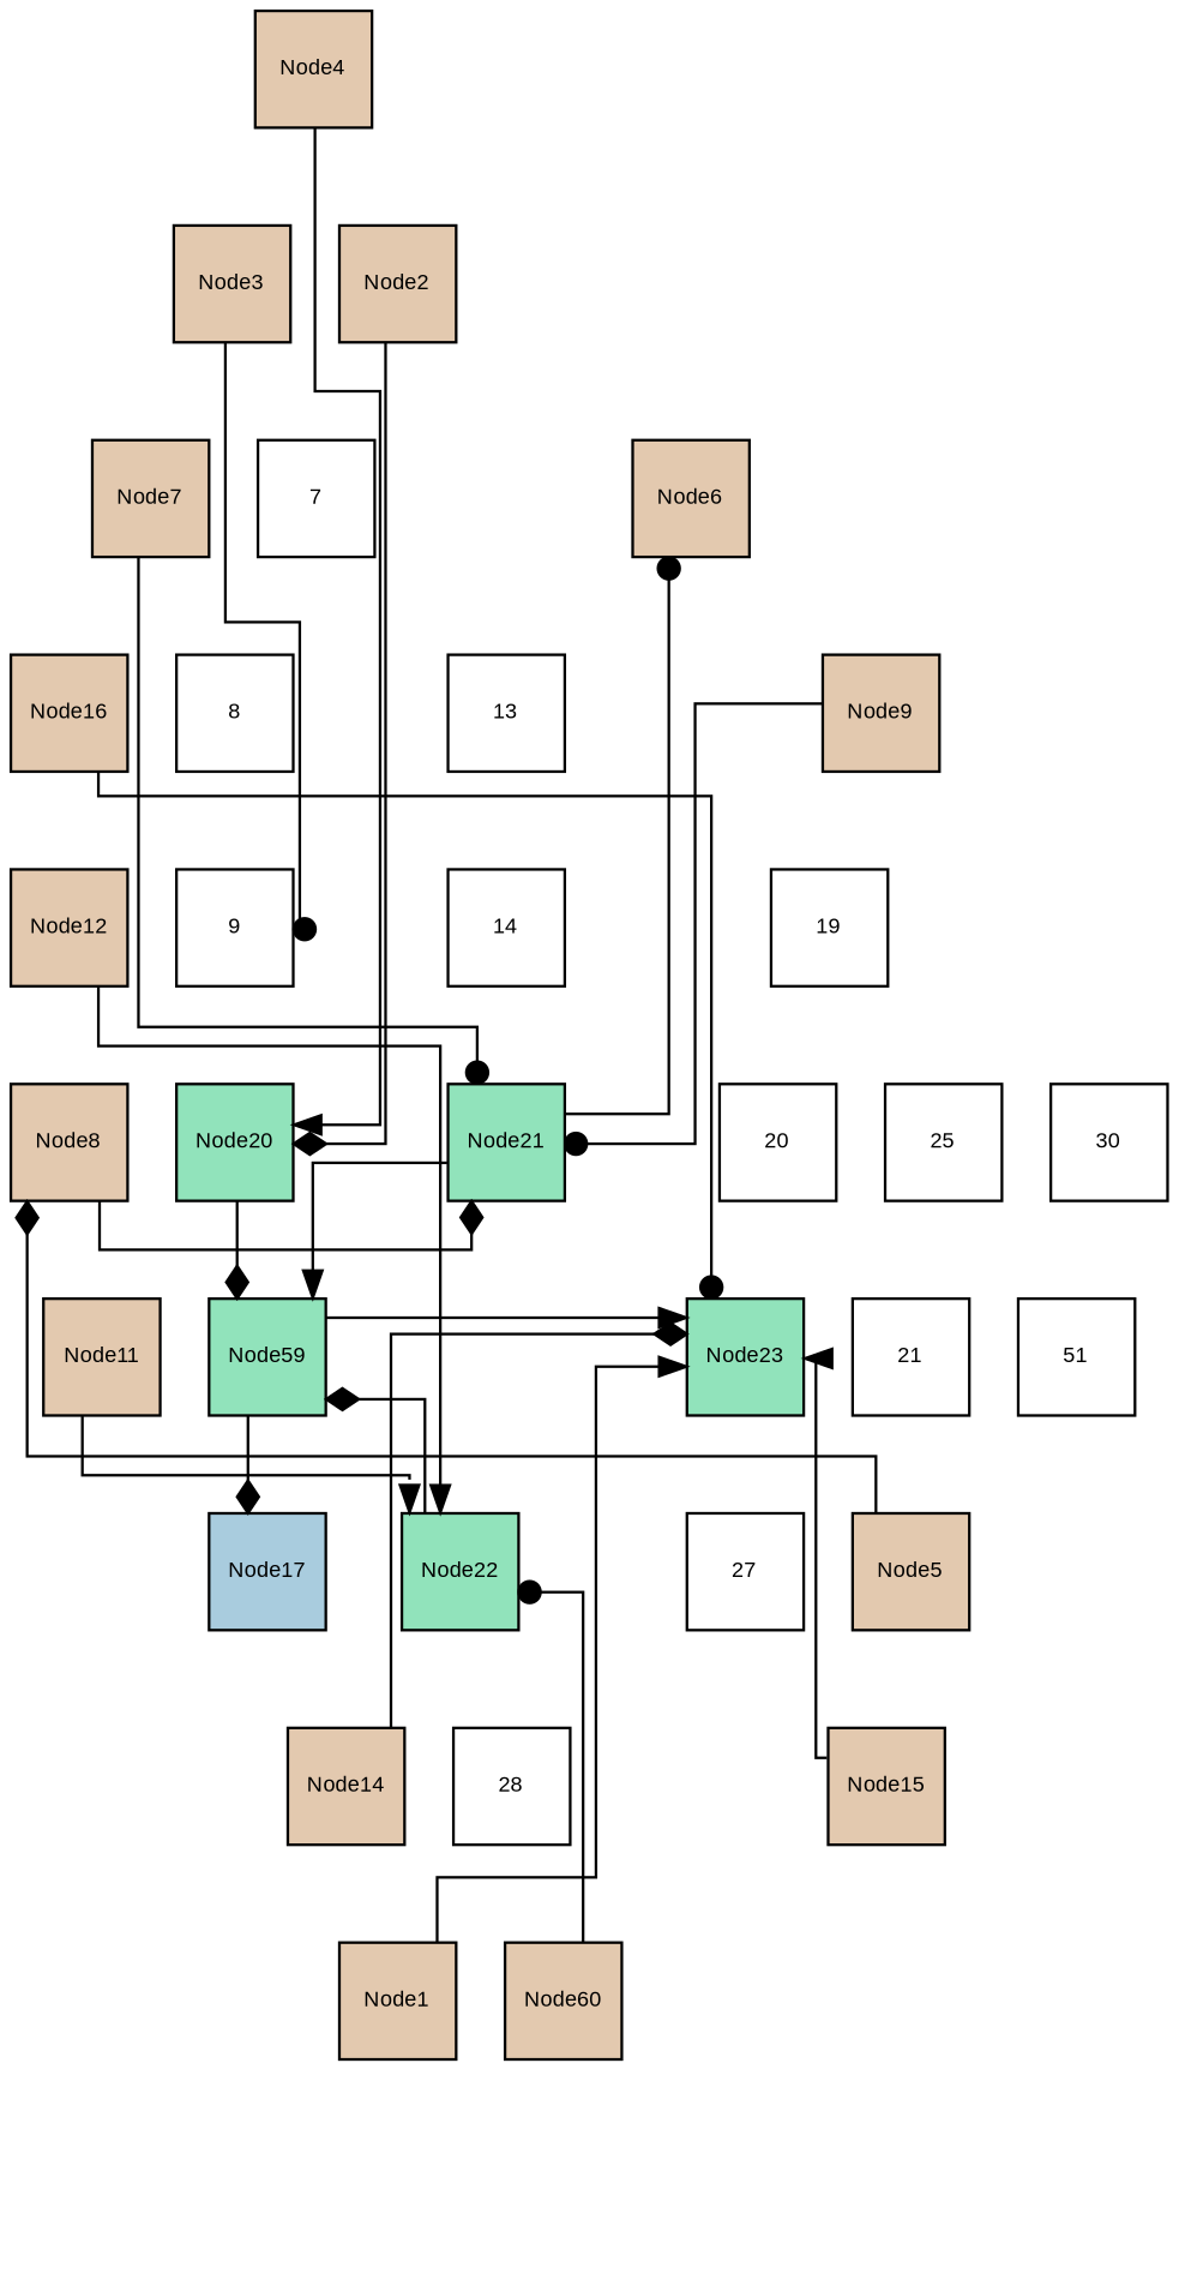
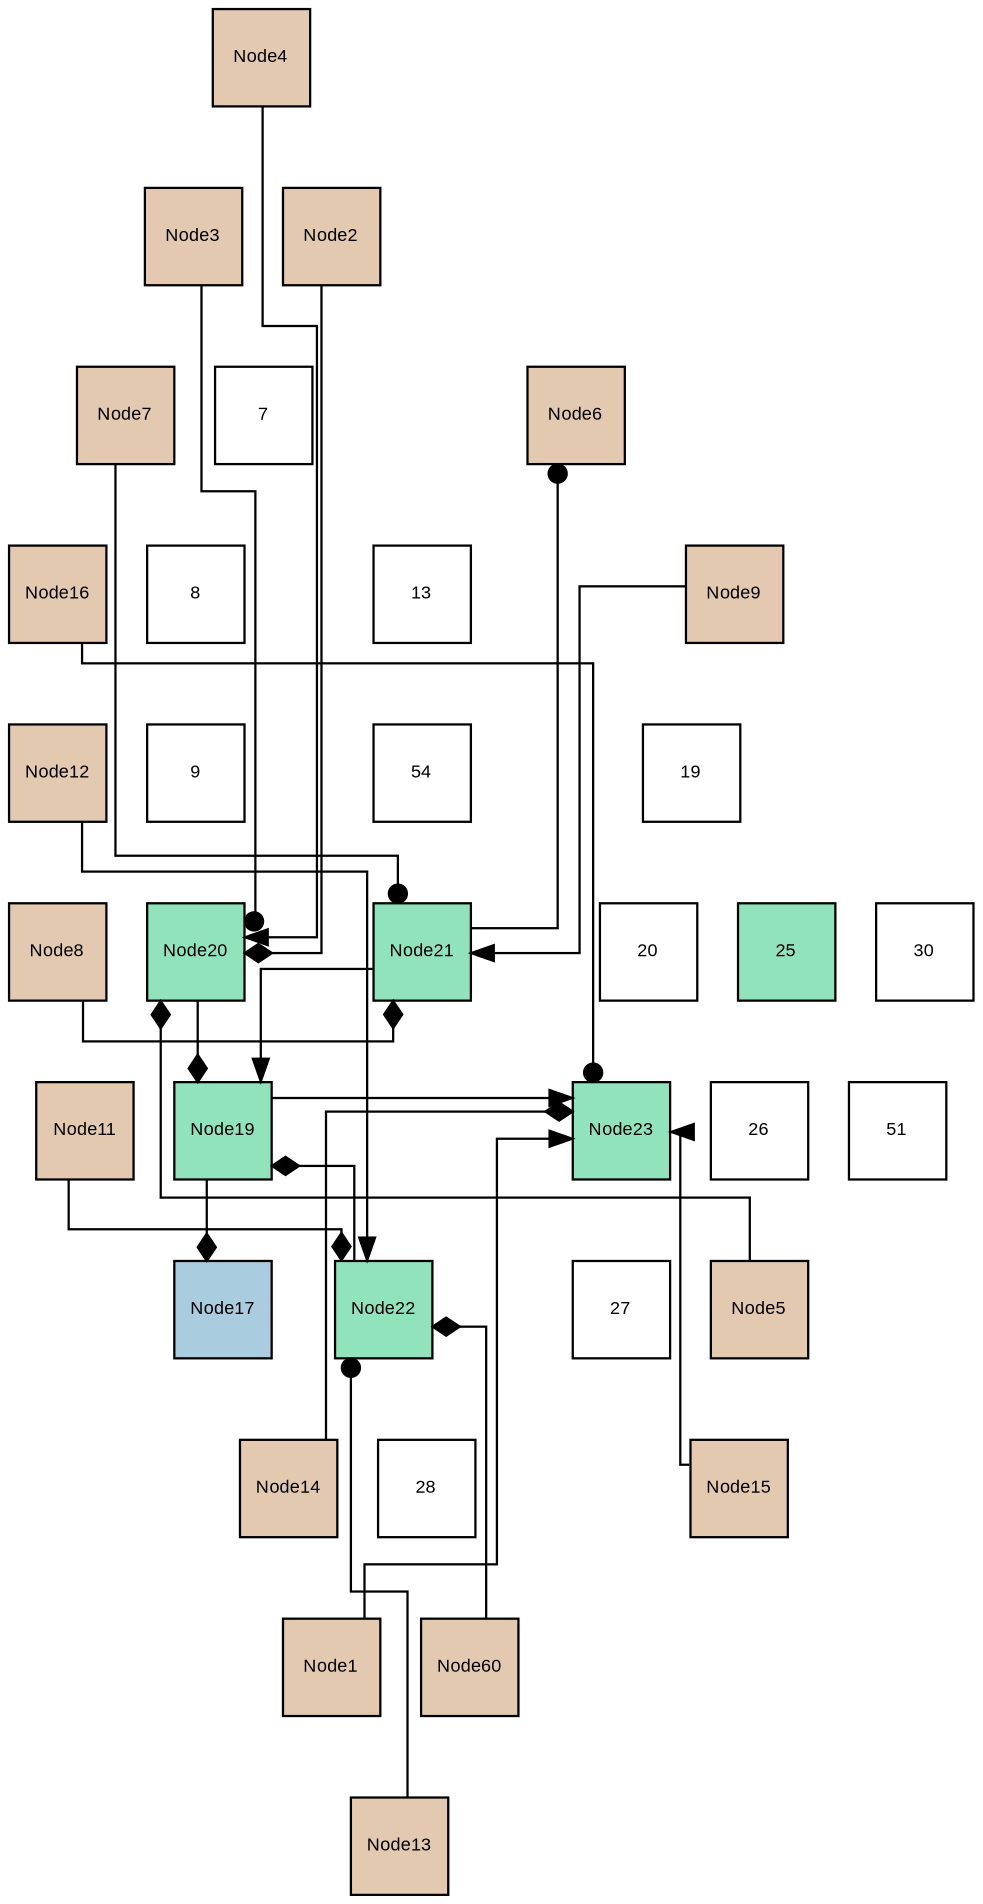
  digraph {
    fontname="Liberation Sans"
    rank=same
    rankdir=TB
    splines=ortho
    node [fillcolor="#e3c9af" fixedsize=true fontname="Liberation Sans" fontsize=8 shape=square style=filled]
    edge [constraint=true fontname="Liberation Sans" style=invis]
    n1 [label=Node4 width=0.6]
    n2 [label=Node3 width=0.6]
    n3 [label=Node2 width=0.6]
    n4 [fillcolor="#91e3bb" label=Node20 width=0.6]
    n5 [label=Node7 width=0.6]
    n6 [fillcolor="#ffffff" label=7 width=0.6]
    n7 [label=Node6 width=0.6]
    n8 [label=Node11 width=0.6]
-   n9 [fillcolor="#91e3bb" label=Node59 width=0.6]
+   n9 [fillcolor="#91e3bb" label=Node19 width=0.6]
    n10 [label=Node16 width=0.6]
    n11 [fillcolor="#ffffff" label=8 width=0.6]
    n12 [fillcolor="#91e3bb" label=Node21 width=0.6]
    n13 [fillcolor="#ffffff" label=13 width=0.6]
    n14 [label=Node12 width=0.6]
    n15 [fillcolor="#ffffff" label=9 width=0.6]
    n16 [fillcolor="#91e3bb" label=Node23 width=0.6]
-   n17 [fillcolor="#ffffff" label=14 width=0.6]
+   n17 [fillcolor="#ffffff" label=54 width=0.6]
    n18 [label=Node8 width=0.6]
    n19 [fillcolor="#91e3bb" label=Node22 width=0.6]
    n20 [fillcolor="#ffffff" label=27 width=0.6]
    n21 [label=Node14 width=0.6]
    n22 [fillcolor="#ffffff" label=28 width=0.6]
    n23 [fillcolor="#a9ccde" label=Node17 width=0.6]
    n24 [label=Node9 width=0.6]
    n25 [fillcolor="#ffffff" label=19 width=0.6]
    n26 [fillcolor="#ffffff" label=20 width=0.6]
-   n27 [fillcolor="#ffffff" label=25 width=0.6]
-   n28 [fillcolor="#ffffff" label=21 width=0.6]
+   n27 [fillcolor="#91e3bb" label=25 width=0.6]
+   n28 [fillcolor="#ffffff" label=26 width=0.6]
    n29 [label=Node1 width=0.6]
    n30 [fillcolor="#ffffff" label=51 width=0.6]
    n31 [label=Node5 width=0.6]
    n32 [label=Node15 width=0.6]
    n33 [label=Node60 width=0.6]
+   n34 [label=Node13 width=0.6]
    n35 [fillcolor="#ffffff" label=30 width=0.6]
    n1 -> n2
    n1 -> n3
    n1 -> n4 [arrowhead=normal constraint=false style=vis]
-   n2 -> n15 [arrowhead=dot constraint=false style=vis]
+   n2 -> n4 [arrowhead=dot constraint=false style=vis]
    n2 -> n5
    n2 -> n6
    n3 -> n4 [arrowhead=diamond constraint=false style=vis]
    n3 -> n6
    n3 -> n7
    n4 -> n8
    n4 -> n9 [arrowhead=diamond constraint=false style=vis]
    n4 -> n9
    n5 -> n10
    n5 -> n11
    n5 -> n12 [arrowhead=dot constraint=false style=vis]
    n6 -> n11
    n6 -> n13
    n7 -> n13
    n7 -> n24
-   n8 -> n19 [arrowhead=normal constraint=false style=vis]
+   n8 -> n19 [arrowhead=diamond constraint=false style=vis]
    n8 -> n23
    n9 -> n16 [arrowhead=normal constraint=false style=vis]
    n9 -> n19
    n9 -> n23 [arrowhead=diamond constraint=false style=vis]
    n9 -> n23
    n10 -> n14
    n10 -> n15
    n10 -> n16 [arrowhead=dot constraint=false style=vis]
    n11 -> n15
    n11 -> n17
    n12 -> n7 [arrowhead=dot constraint=false style=vis]
    n12 -> n9 [arrowhead=normal constraint=false style=vis]
    n12 -> n9
    n12 -> n16
    n13 -> n17
    n13 -> n25
    n14 -> n4
    n14 -> n18
    n14 -> n19 [arrowhead=normal constraint=false style=vis]
    n15 -> n4
    n15 -> n12
    n16 -> n19
    n16 -> n20
    n17 -> n12
    n17 -> n26
    n18 -> n8
    n18 -> n12 [arrowhead=diamond constraint=false style=vis]
    n19 -> n9 [arrowhead=diamond constraint=false style=vis]
    n19 -> n21
    n19 -> n22
    n20 -> n22
    n20 -> n32
    n21 -> n16 [arrowhead=diamond constraint=false style=vis]
    n21 -> n29
    n22 -> n29
    n22 -> n33
    n23 -> n21
-   n24 -> n12 [arrowhead=dot constraint=false style=vis]
+   n24 -> n12 [arrowhead=normal constraint=false style=vis]
    n24 -> n25
    n25 -> n26
    n25 -> n27
    n26 -> n16
    n26 -> n28
    n27 -> n28
    n27 -> n30
    n28 -> n20
    n28 -> n31
    n29 -> n16 [arrowhead=normal constraint=false style=vis]
+   n29 -> n34
    n30 -> n31
-   n31 -> n18 [arrowhead=diamond constraint=false style=vis]
+   n31 -> n4 [arrowhead=diamond constraint=false style=vis]
    n31 -> n32
    n32 -> n16 [arrowhead=normal constraint=false style=vis]
    n32 -> n33
-   n33 -> n19 [arrowhead=dot constraint=false style=vis]
+   n33 -> n19 [arrowhead=diamond constraint=false style=vis]
+   n33 -> n34
+   n34 -> n19 [arrowhead=dot constraint=false style=vis]
    n35 -> n30
  }
